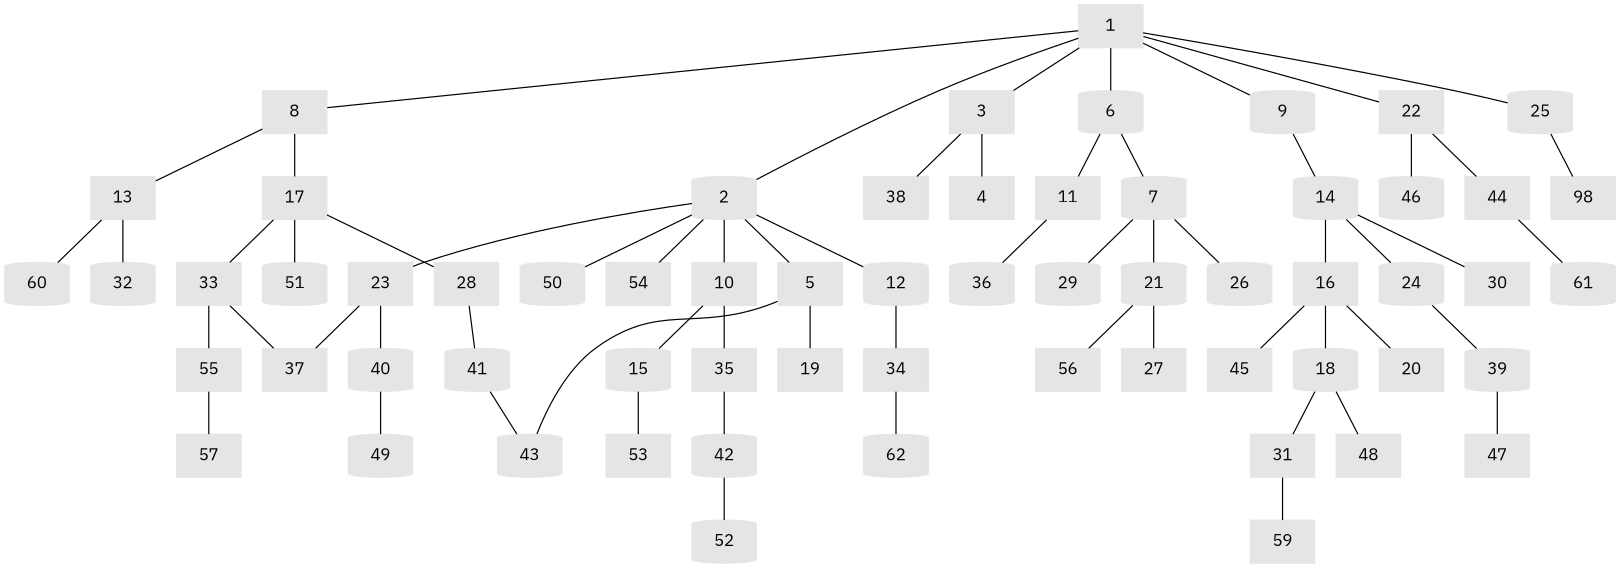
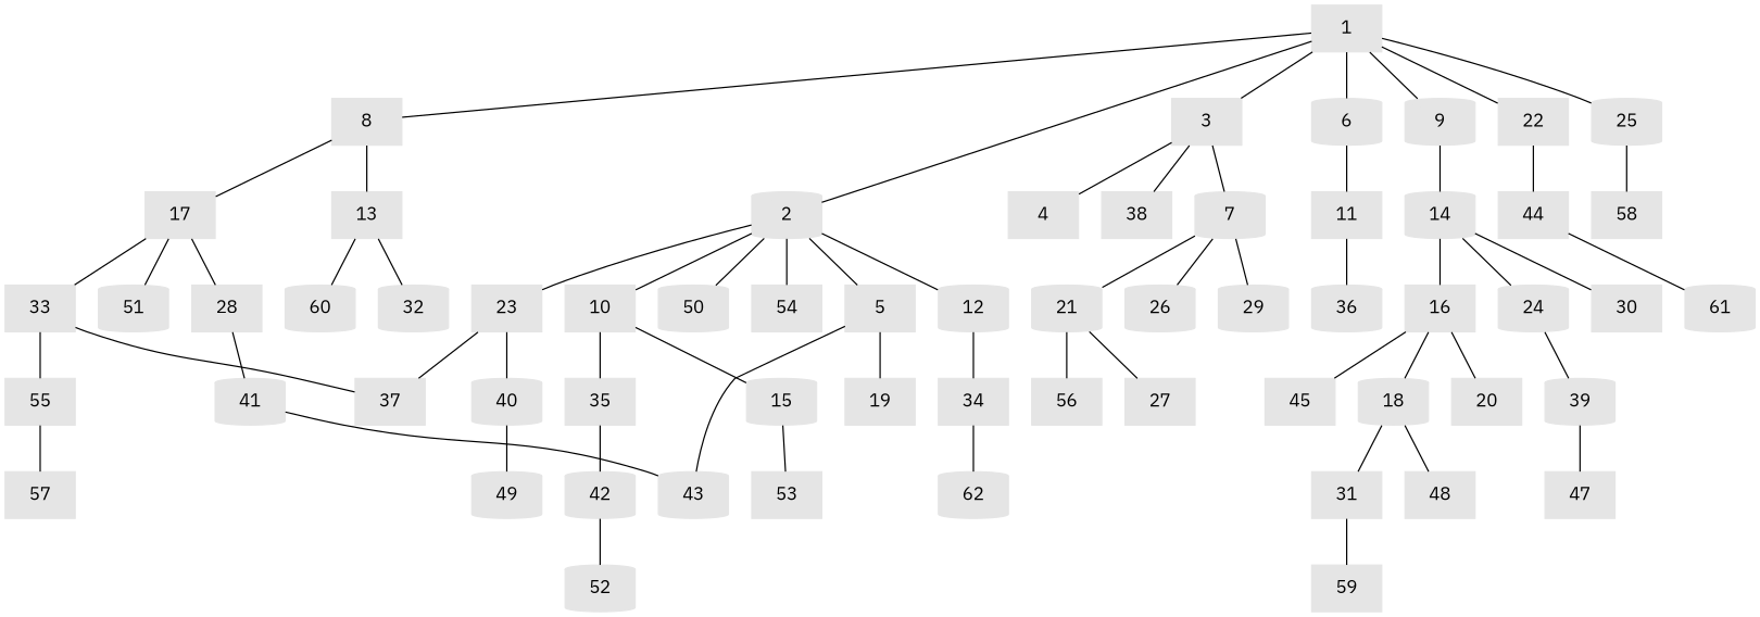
  graph {
    fontname="IBM Plex Sans"
    node [color=gray90 fontname="IBM Plex Sans" shape=box style=filled]
    edge [fontname="IBM Plex Sans"]
    2 [shape=cylinder]
    1
    3
    6 [shape=cylinder]
    8
    9 [shape=cylinder]
    22
    25 [shape=cylinder]
    5
    10
    12 [shape=cylinder]
    23
    50 [shape=cylinder]
    54
    4
    38
    7 [shape=cylinder]
    11
    13
    17
    14 [shape=cylinder]
    44
-   46 [shape=cylinder]
-   58 [label=98]
+   58
    19
    43 [shape=cylinder]
    15 [shape=cylinder]
    35
    34
    37
    40 [shape=cylinder]
    21 [shape=cylinder]
    26 [shape=cylinder]
    29 [shape=cylinder]
    36 [shape=cylinder]
    27
    56
    32 [shape=cylinder]
    60 [shape=cylinder]
    28
    33
    51 [shape=cylinder]
    16
    24 [shape=cylinder]
    30
    53
    42 [shape=cylinder]
    62 [shape=cylinder]
    18 [shape=cylinder]
    20
    45
    39 [shape=cylinder]
    31
    48
    41 [shape=cylinder]
    55
    59
    61 [shape=cylinder]
    49 [shape=cylinder]
    47
    57
    52 [shape=cylinder]
    2 -- 5
    2 -- 10
    2 -- 12
    2 -- 23
    2 -- 50
    2 -- 54
    1 -- 2
    1 -- 3
    1 -- 6
    1 -- 8
    1 -- 9
    1 -- 22
    1 -- 25
    3 -- 4
    3 -- 38
-   6 -- 7
+   3 -- 7
    6 -- 11
    8 -- 13
    8 -- 17
    9 -- 14
    22 -- 44
-   22 -- 46
    25 -- 58
    5 -- 19
    5 -- 43
    10 -- 15
    10 -- 35
    12 -- 34
    23 -- 37
    23 -- 40
    7 -- 21
    7 -- 26
    7 -- 29
    11 -- 36
    13 -- 32
    13 -- 60
    17 -- 28
    17 -- 33
    17 -- 51
    14 -- 16
    14 -- 24
    14 -- 30
    44 -- 61
    15 -- 53
    35 -- 42
    34 -- 62
    40 -- 49
    21 -- 27
    21 -- 56
    28 -- 41
    33 -- 37
    33 -- 55
    16 -- 18
    16 -- 20
    16 -- 45
    24 -- 39
    42 -- 52
    18 -- 31
    18 -- 48
    39 -- 47
    31 -- 59
    41 -- 43
    55 -- 57
  }
